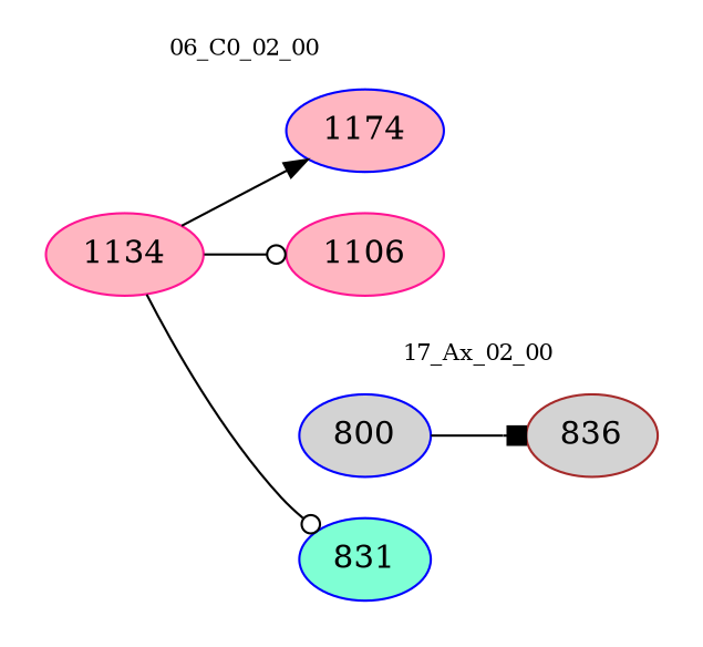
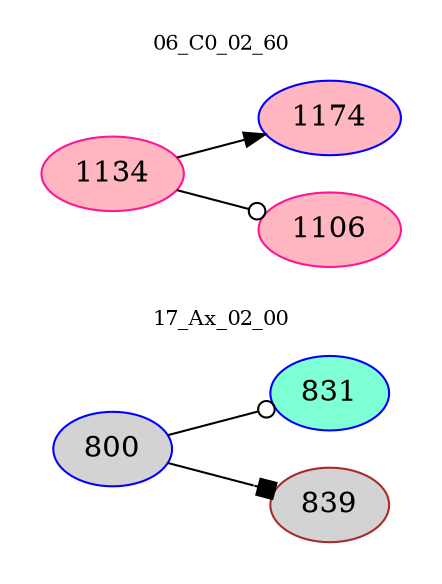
  digraph {
    rankdir=LR
    node [color=blue fillcolor=lightpink style=filled]
    edge [arrowhead=odot color=black]
    n1 [fillcolor=lightgrey label=800]
-   n2 [color=brown fillcolor=lightgrey label=836]
+   n2 [color=brown fillcolor=lightgrey label=839]
    n3 [fillcolor=aquamarine label=831]
    n4 [color=deeppink label=1134]
    n5 [color=deeppink label=1106]
    n6 [label=1174]
    subgraph cluster_1 {
      color=white
      fontsize=10
      label="17_Ax_02_00"
      n1
      n2
      n3
    }
    subgraph cluster_2 {
      color=white
      fontsize=10
-     label="06_C0_02_00"
+     label="06_C0_02_60"
      n4
      n5
      n6
    }
    n1 -> n2 [arrowhead=box]
-   n4 -> n3
+   n1 -> n3
    n4 -> n5
    n4 -> n6 [arrowhead=normal]
  }
